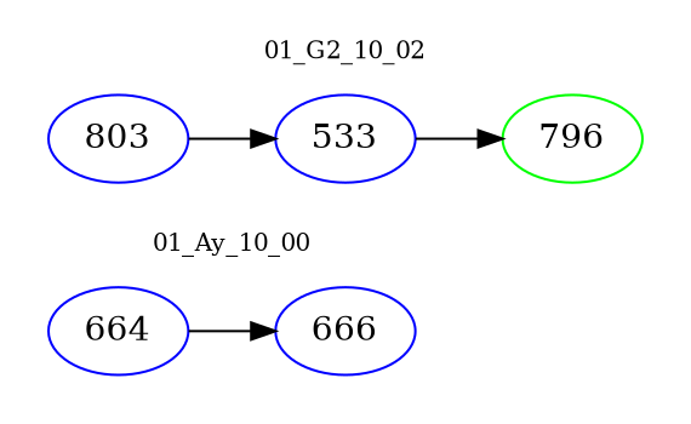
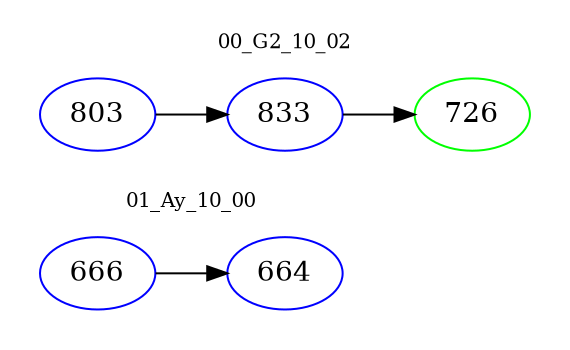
  digraph {
    rankdir=LR
    node [color=blue]
    edge [color=black]
    n1 [label=664]
    n2 [label=666]
    n3 [label=803]
-   n4 [color=green label=796]
-   n5 [label=533]
+   n4 [color=green label=726]
+   n5 [label=833]
    subgraph cluster_1 {
      color=white
      fontsize=10
      label="01_Ay_10_00"
      n1
      n2
    }
    subgraph cluster_2 {
      color=white
      fontsize=10
-     label="01_G2_10_02"
+     label="00_G2_10_02"
      n3
      n4
      n5
    }
-   n1 -> n2
+   n2 -> n1
    n3 -> n5
    n5 -> n4
  }
